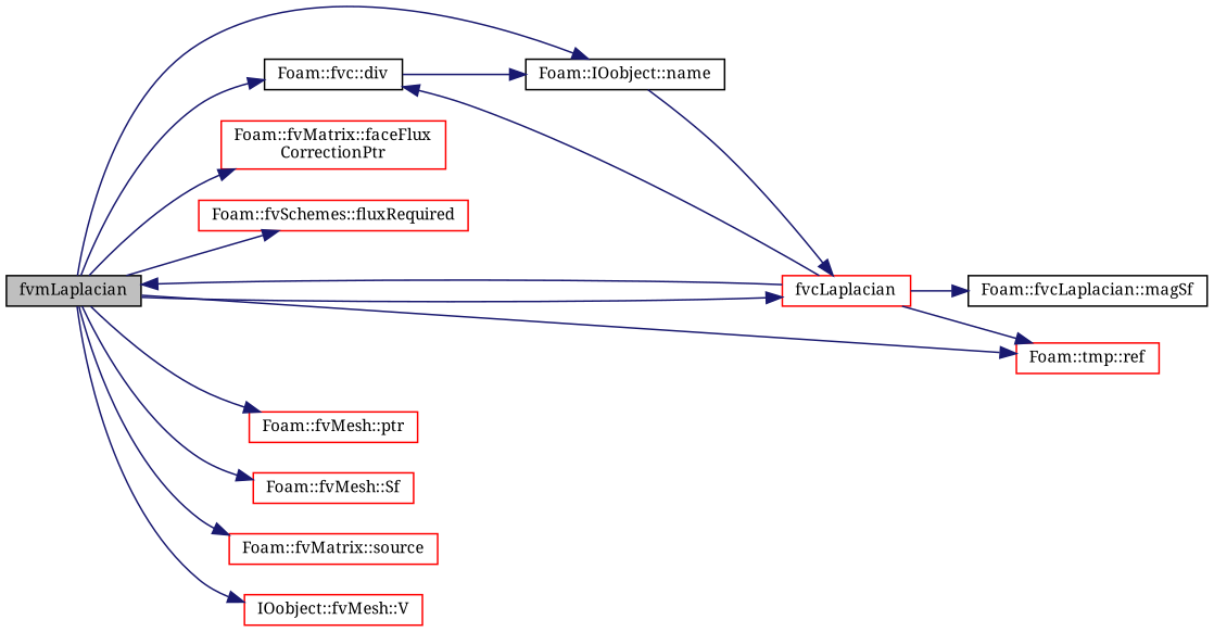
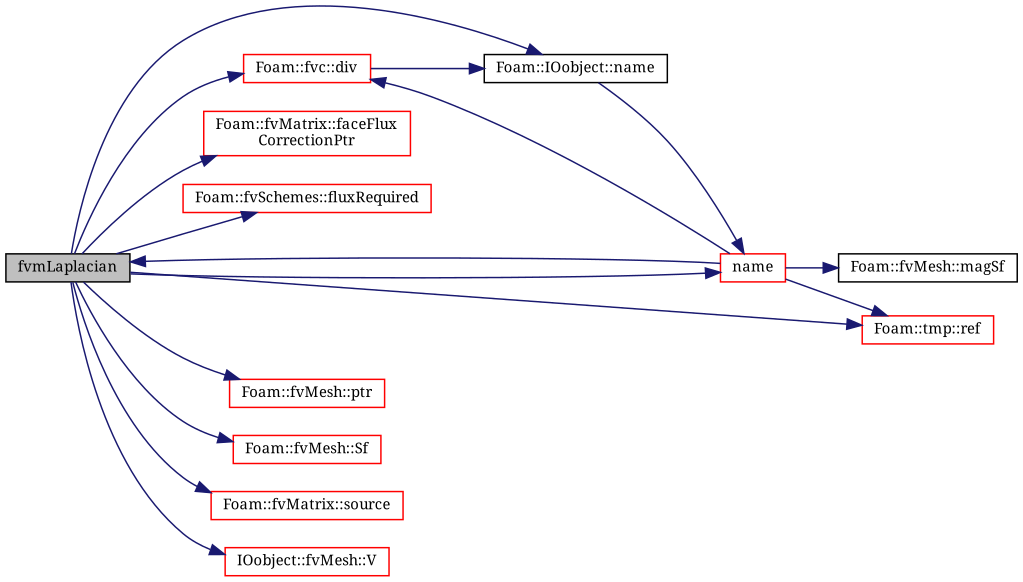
  digraph {
    fontname="Noto Serif"
    rankdir=LR
    node [color=red fontname="Noto Serif" fontsize=10 shape=record]
    edge [color=midnightblue fontname="Noto Serif" fontsize=10 labelfontname=Helvetica labelfontsize=10 style=solid]
    n1 [color=black fillcolor=grey75 fontcolor=black height=0.2 label=fvmLaplacian style=filled width=0.4]
-   n2 [color=black height=0.2 label="Foam::fvc::div" width=0.4]
+   n2 [height=0.2 label="Foam::fvc::div" width=0.4]
    n3 [color=black height=0.2 label="Foam::IOobject::name" width=0.4]
    n4 [height=0.2 label="Foam::fvMatrix::faceFlux\lCorrectionPtr" width=0.4]
    n5 [height=0.2 label="Foam::fvSchemes::fluxRequired" width=0.4]
-   n6 [height=0.2 label=fvcLaplacian width=0.4]
+   n6 [height=0.2 label=name width=0.4]
    n7 [height=0.2 label="Foam::tmp::ref" width=0.4]
    n8 [height=0.2 label="Foam::fvMesh::ptr" width=0.4]
    n9 [height=0.2 label="Foam::fvMesh::Sf" width=0.4]
    n10 [height=0.2 label="Foam::fvMatrix::source" width=0.4]
    n11 [height=0.2 label="IOobject::fvMesh::V" width=0.4]
-   n12 [color=black height=0.2 label="Foam::fvcLaplacian::magSf" width=0.4]
+   n12 [color=black height=0.2 label="Foam::fvMesh::magSf" width=0.4]
    n1 -> n2
    n1 -> n3
    n1 -> n4
    n1 -> n5
    n1 -> n6
    n1 -> n7
    n1 -> n8
    n1 -> n9
    n1 -> n10
    n1 -> n11
    n2 -> n3
    n3 -> n6
    n6 -> n1
    n6 -> n2
    n6 -> n7
    n6 -> n12
  }
